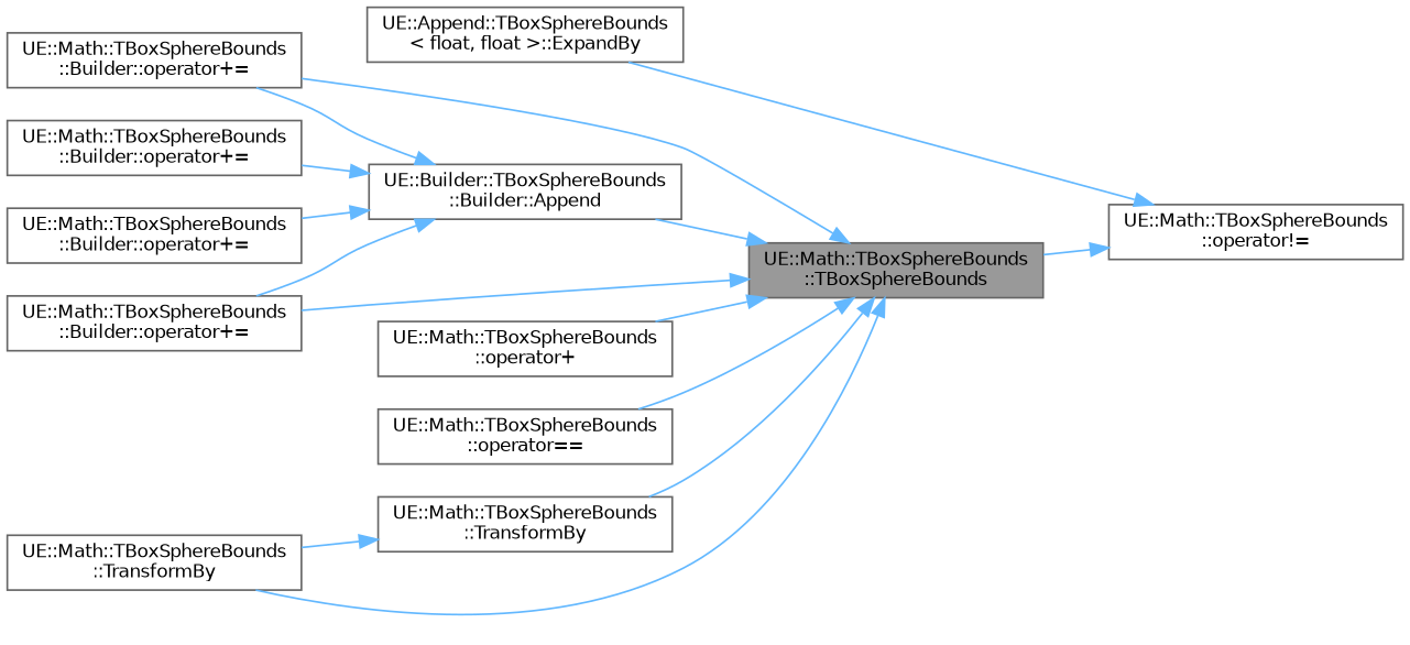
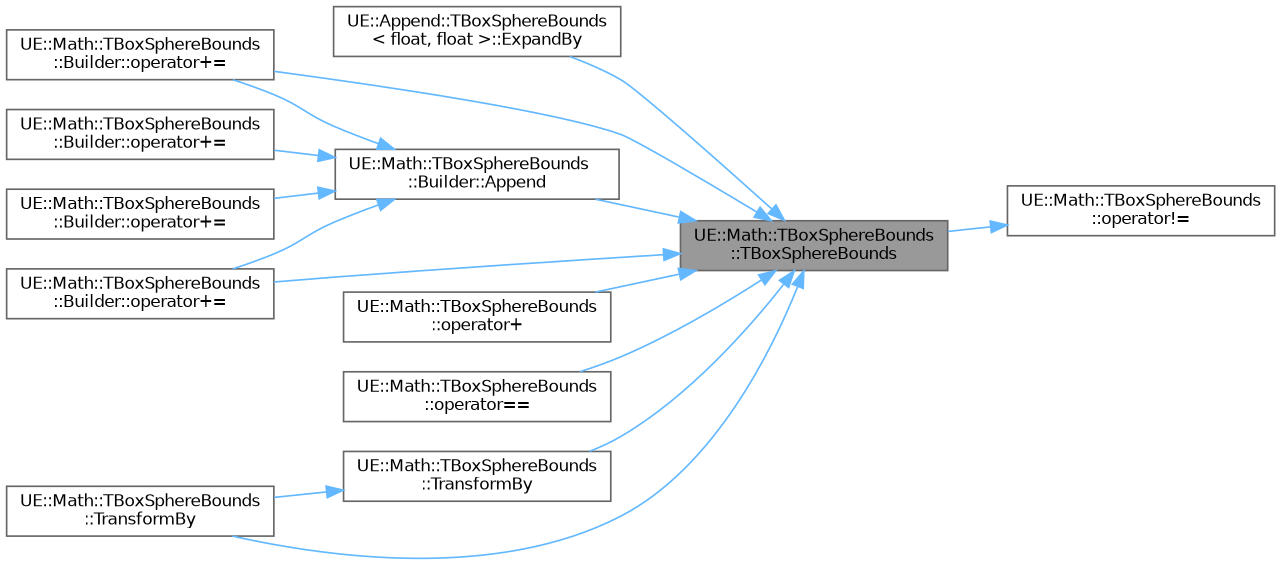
  digraph {
    rankdir=RL
    node [color=grey40 fillcolor=white fontname=Helvetica fontsize=10 shape=box style=filled]
    edge [color=steelblue1 dir=back fontname=Helvetica fontsize=10 labelfontname=Helvetica labelfontsize=10 style=solid]
    n1 [color=gray40 fillcolor=grey60 fontcolor=black height=0.2 label="UE::Math::TBoxSphereBounds\l::TBoxSphereBounds" width=0.4]
-   n2 [height=0.2 label="UE::Builder::TBoxSphereBounds\l::Builder::Append" width=0.4]
+   n2 [height=0.2 label="UE::Math::TBoxSphereBounds\l::Builder::Append" width=0.4]
    n3 [height=0.2 label="UE::Math::TBoxSphereBounds\l::Builder::operator+=" width=0.4]
    n4 [height=0.2 label="UE::Math::TBoxSphereBounds\l::Builder::operator+=" width=0.4]
    n5 [height=0.2 label="UE::Append::TBoxSphereBounds\l\< float, float \>::ExpandBy" width=0.4]
    n6 [height=0.2 label="UE::Math::TBoxSphereBounds\l::operator+" width=0.4]
    n7 [height=0.2 label="UE::Math::TBoxSphereBounds\l::operator==" width=0.4]
    n8 [height=0.2 label="UE::Math::TBoxSphereBounds\l::TransformBy" width=0.4]
    n9 [height=0.2 label="UE::Math::TBoxSphereBounds\l::TransformBy" width=0.4]
    n10 [height=0.2 label="UE::Math::TBoxSphereBounds\l::Builder::operator+=" width=0.4]
    n11 [height=0.2 label="UE::Math::TBoxSphereBounds\l::Builder::operator+=" width=0.4]
    n12 [height=0.2 label="UE::Math::TBoxSphereBounds\l::operator!=" width=0.4]
    n1 -> n2
    n1 -> n3
    n1 -> n4
-   n12 -> n5
+   n1 -> n5
    n1 -> n6
    n1 -> n7
    n1 -> n8
    n1 -> n9
    n2 -> n3
    n2 -> n4
    n2 -> n10
    n2 -> n11
    n8 -> n9
    n12 -> n1
  }
